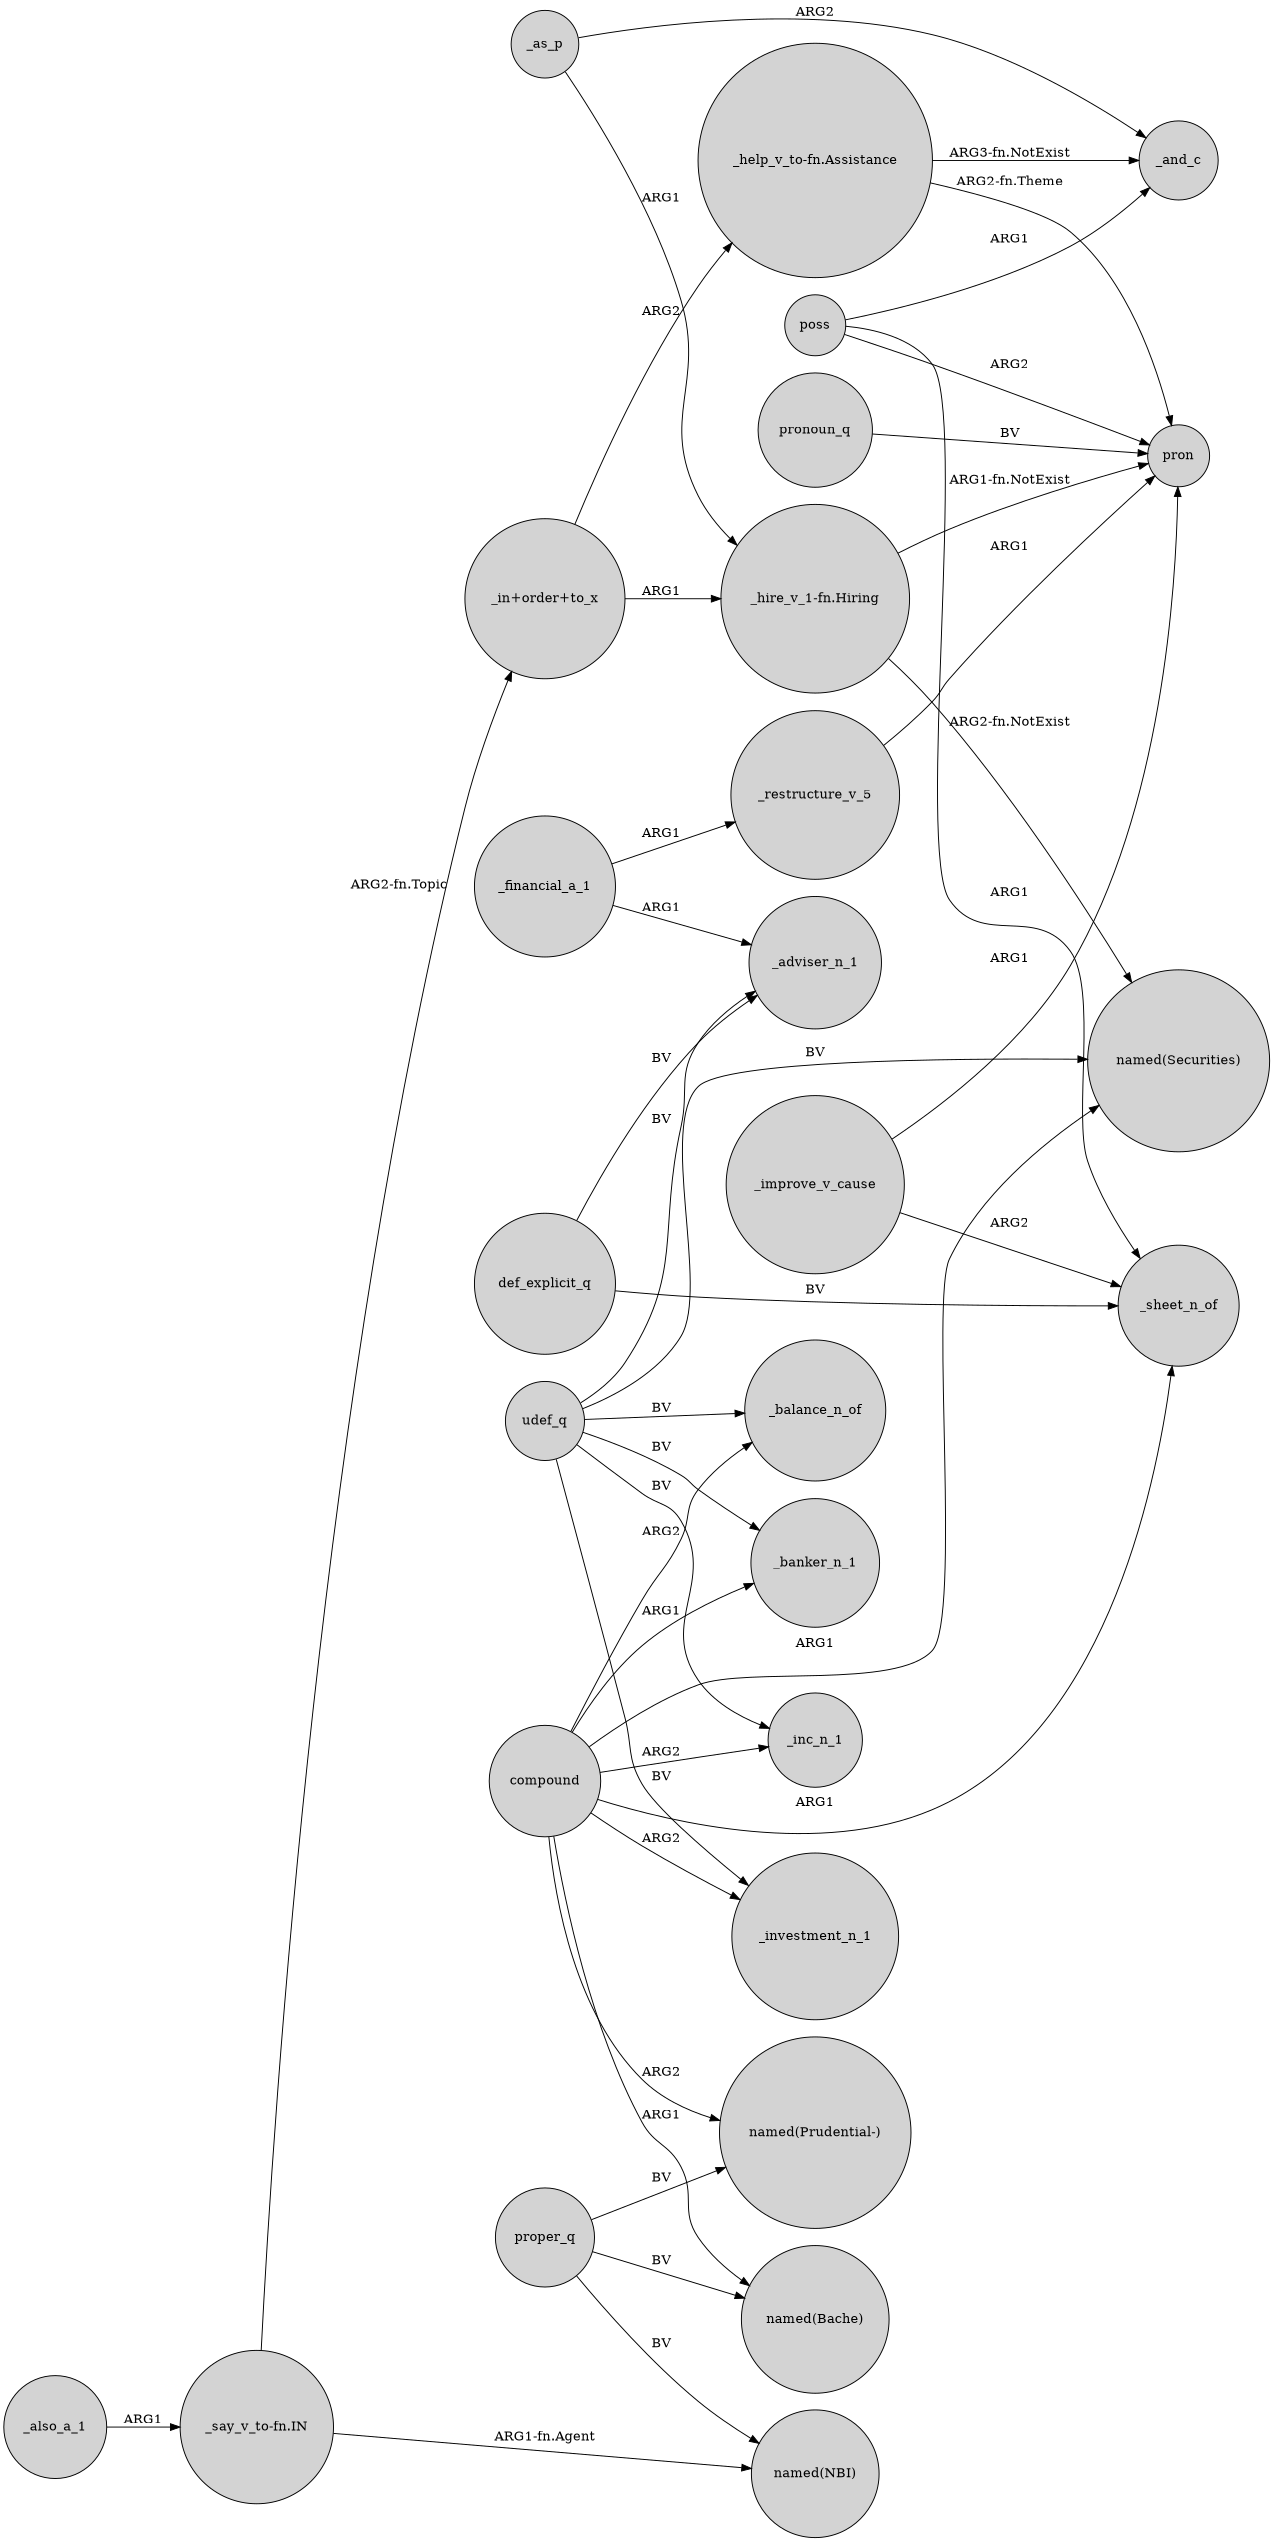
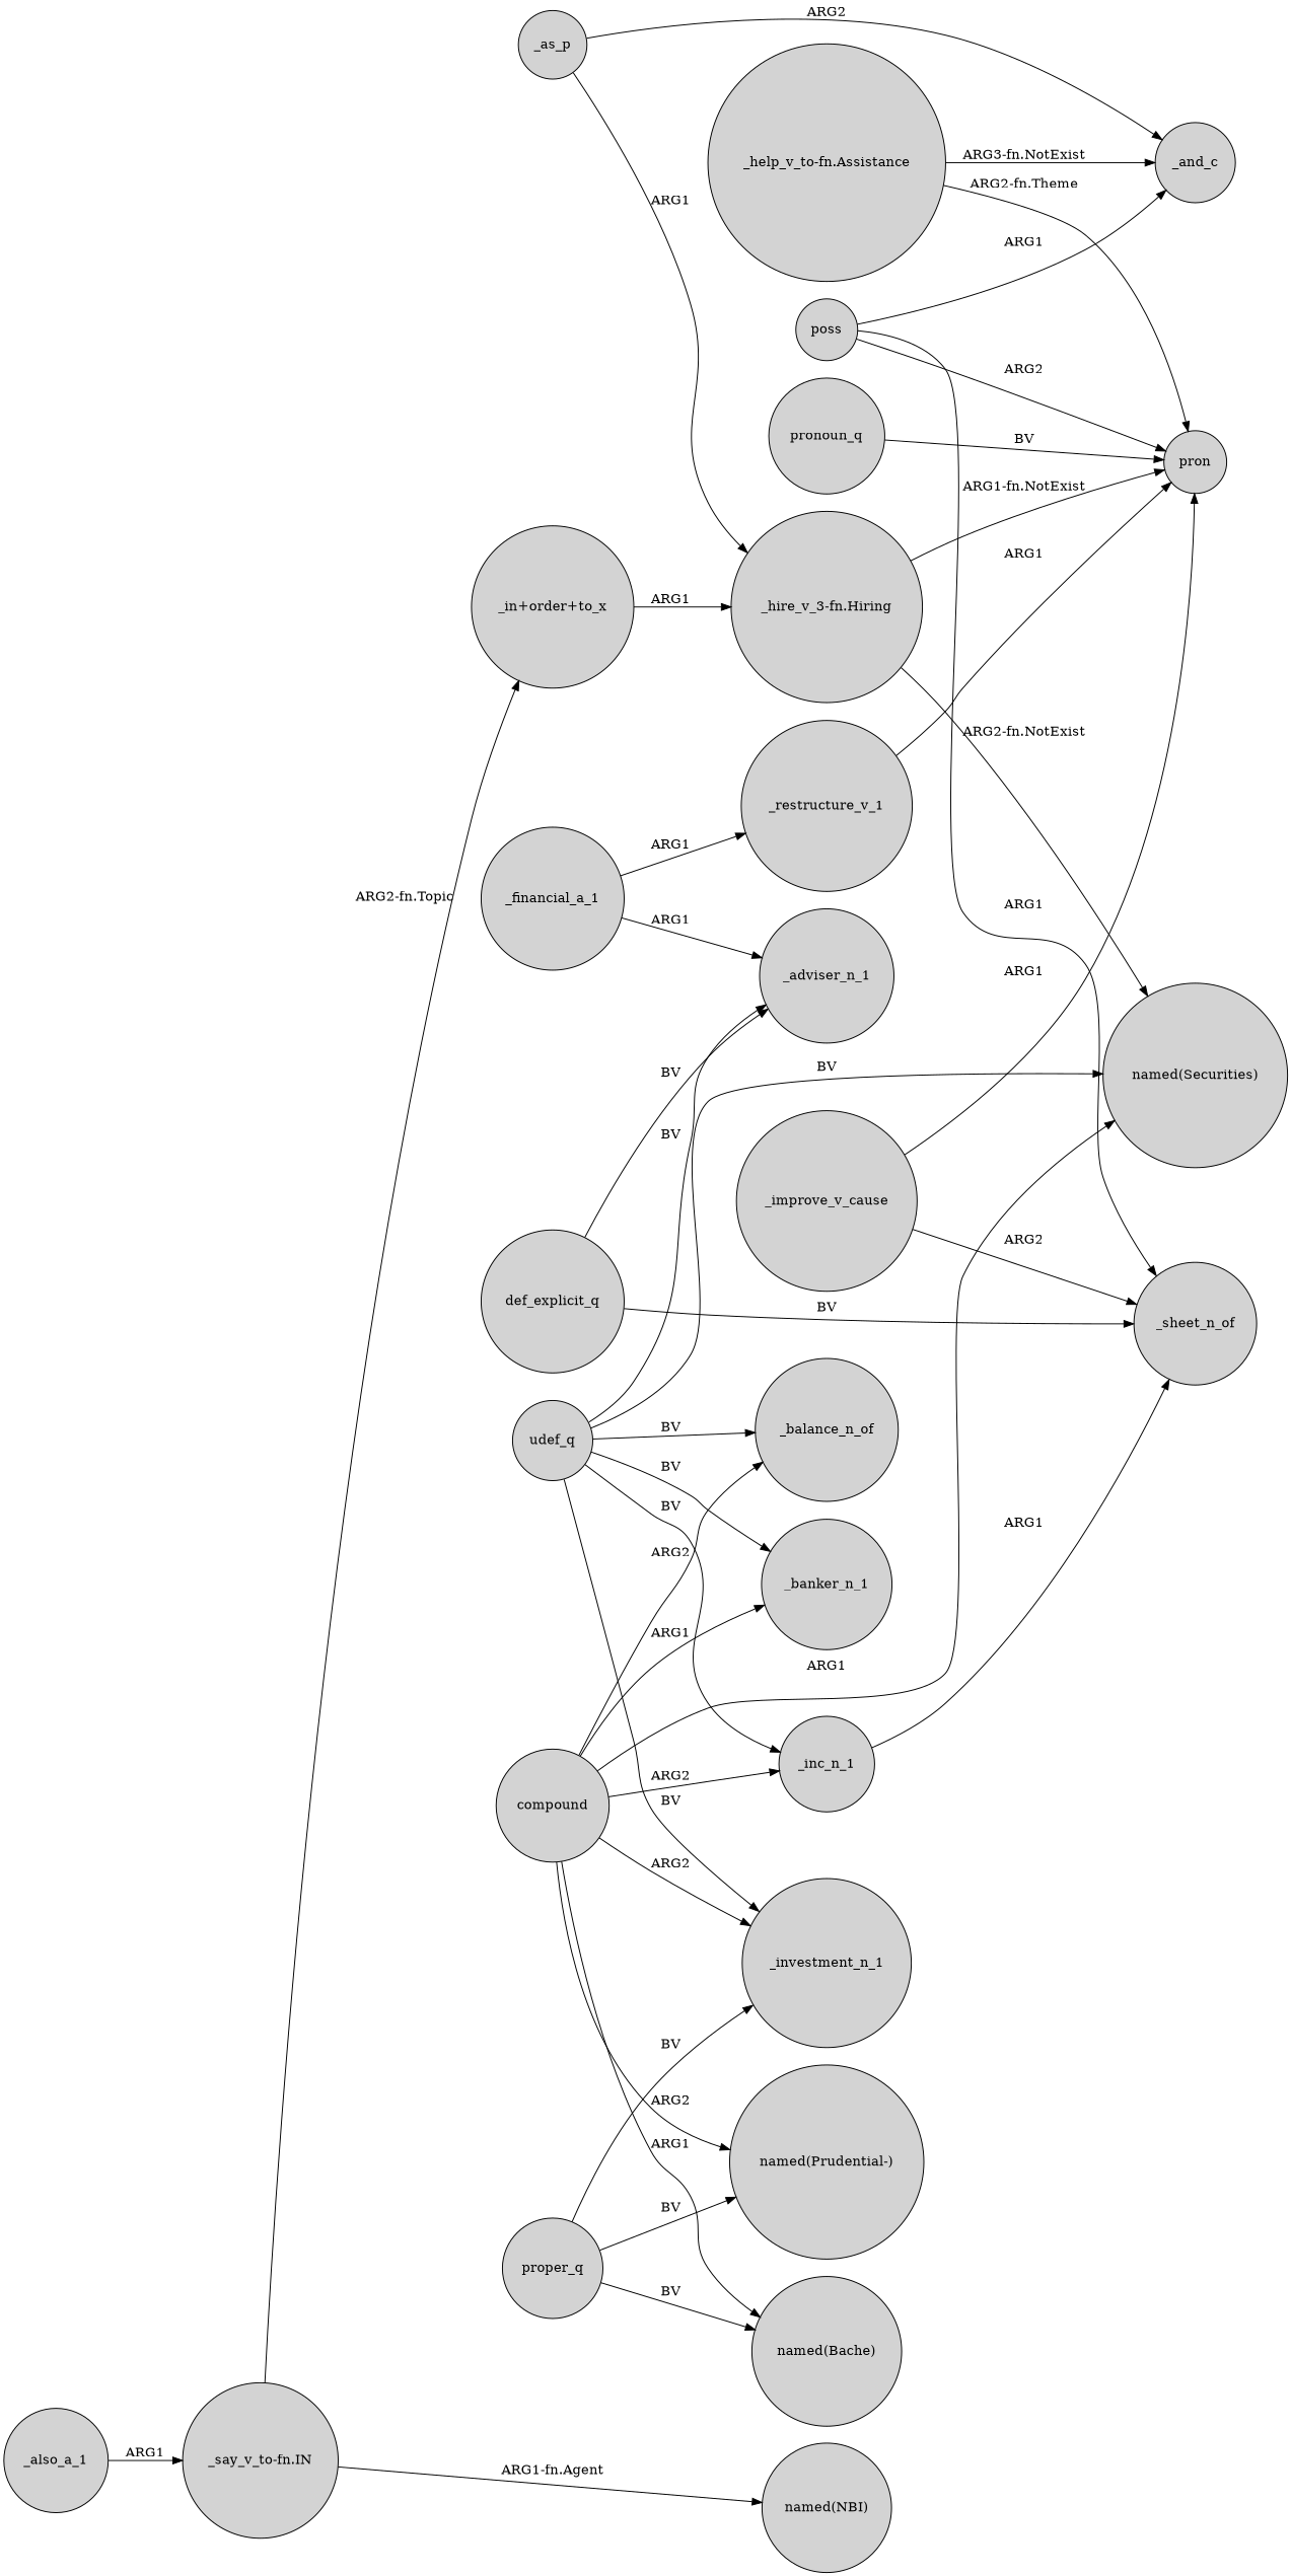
  digraph {
    rankdir=LR
    node [shape=circle style=filled]
    _also_a_1
    "_say_v_to-fn.IN"
    "_in+order+to_x"
    "named(NBI)"
    "_help_v_to-fn.Assistance"
-   "_hire_v_1-fn.Hiring"
+   "_hire_v_1-fn.Hiring" [label="_hire_v_3-fn.Hiring"]
    udef_q
    _inc_n_1
    _adviser_n_1
    _balance_n_of
    _investment_n_1
    _banker_n_1
    "named(Securities)"
    poss
    pron
    _and_c
    _sheet_n_of
-   _restructure_v_1 [label=_restructure_v_5]
+   _restructure_v_1
    _financial_a_1
    compound
    "named(Prudential-)"
    "named(Bache)"
    def_explicit_q
    proper_q
    pronoun_q
    _improve_v_cause
    _as_p
    _also_a_1 -> "_say_v_to-fn.IN" [label=ARG1]
    "_say_v_to-fn.IN" -> "_in+order+to_x" [label="ARG2-fn.Topic"]
    "_say_v_to-fn.IN" -> "named(NBI)" [label="ARG1-fn.Agent"]
-   "_in+order+to_x" -> "_help_v_to-fn.Assistance" [label=ARG2]
    "_in+order+to_x" -> "_hire_v_1-fn.Hiring" [label=ARG1]
    "_help_v_to-fn.Assistance" -> pron [label="ARG2-fn.Theme"]
    "_help_v_to-fn.Assistance" -> _and_c [label="ARG3-fn.NotExist"]
    "_hire_v_1-fn.Hiring" -> "named(Securities)" [label="ARG2-fn.NotExist"]
    "_hire_v_1-fn.Hiring" -> pron [label="ARG1-fn.NotExist"]
    udef_q -> _inc_n_1 [label=BV]
    udef_q -> _adviser_n_1 [label=BV]
    udef_q -> _balance_n_of [label=BV]
    udef_q -> _investment_n_1 [label=BV]
    udef_q -> _banker_n_1 [label=BV]
    udef_q -> "named(Securities)" [label=BV]
    poss -> pron [label=ARG2]
    poss -> _and_c [label=ARG1]
    poss -> _sheet_n_of [label=ARG1]
    _restructure_v_1 -> pron [label=ARG1]
    _financial_a_1 -> _adviser_n_1 [label=ARG1]
    _financial_a_1 -> _restructure_v_1 [label=ARG1]
    compound -> _inc_n_1 [label=ARG2]
    compound -> _balance_n_of [label=ARG2]
    compound -> _investment_n_1 [label=ARG2]
    compound -> _banker_n_1 [label=ARG1]
    compound -> "named(Securities)" [label=ARG1]
-   compound -> _sheet_n_of [label=ARG1]
+   _inc_n_1 -> _sheet_n_of [label=ARG1]
    compound -> "named(Prudential-)" [label=ARG2]
    compound -> "named(Bache)" [label=ARG1]
    def_explicit_q -> _adviser_n_1 [label=BV]
    def_explicit_q -> _sheet_n_of [label=BV]
-   proper_q -> "named(NBI)" [label=BV]
+   proper_q -> _investment_n_1 [label=BV]
    proper_q -> "named(Prudential-)" [label=BV]
    proper_q -> "named(Bache)" [label=BV]
    pronoun_q -> pron [label=BV]
    _improve_v_cause -> pron [label=ARG1]
    _improve_v_cause -> _sheet_n_of [label=ARG2]
    _as_p -> "_hire_v_1-fn.Hiring" [label=ARG1]
    _as_p -> _and_c [label=ARG2]
  }
